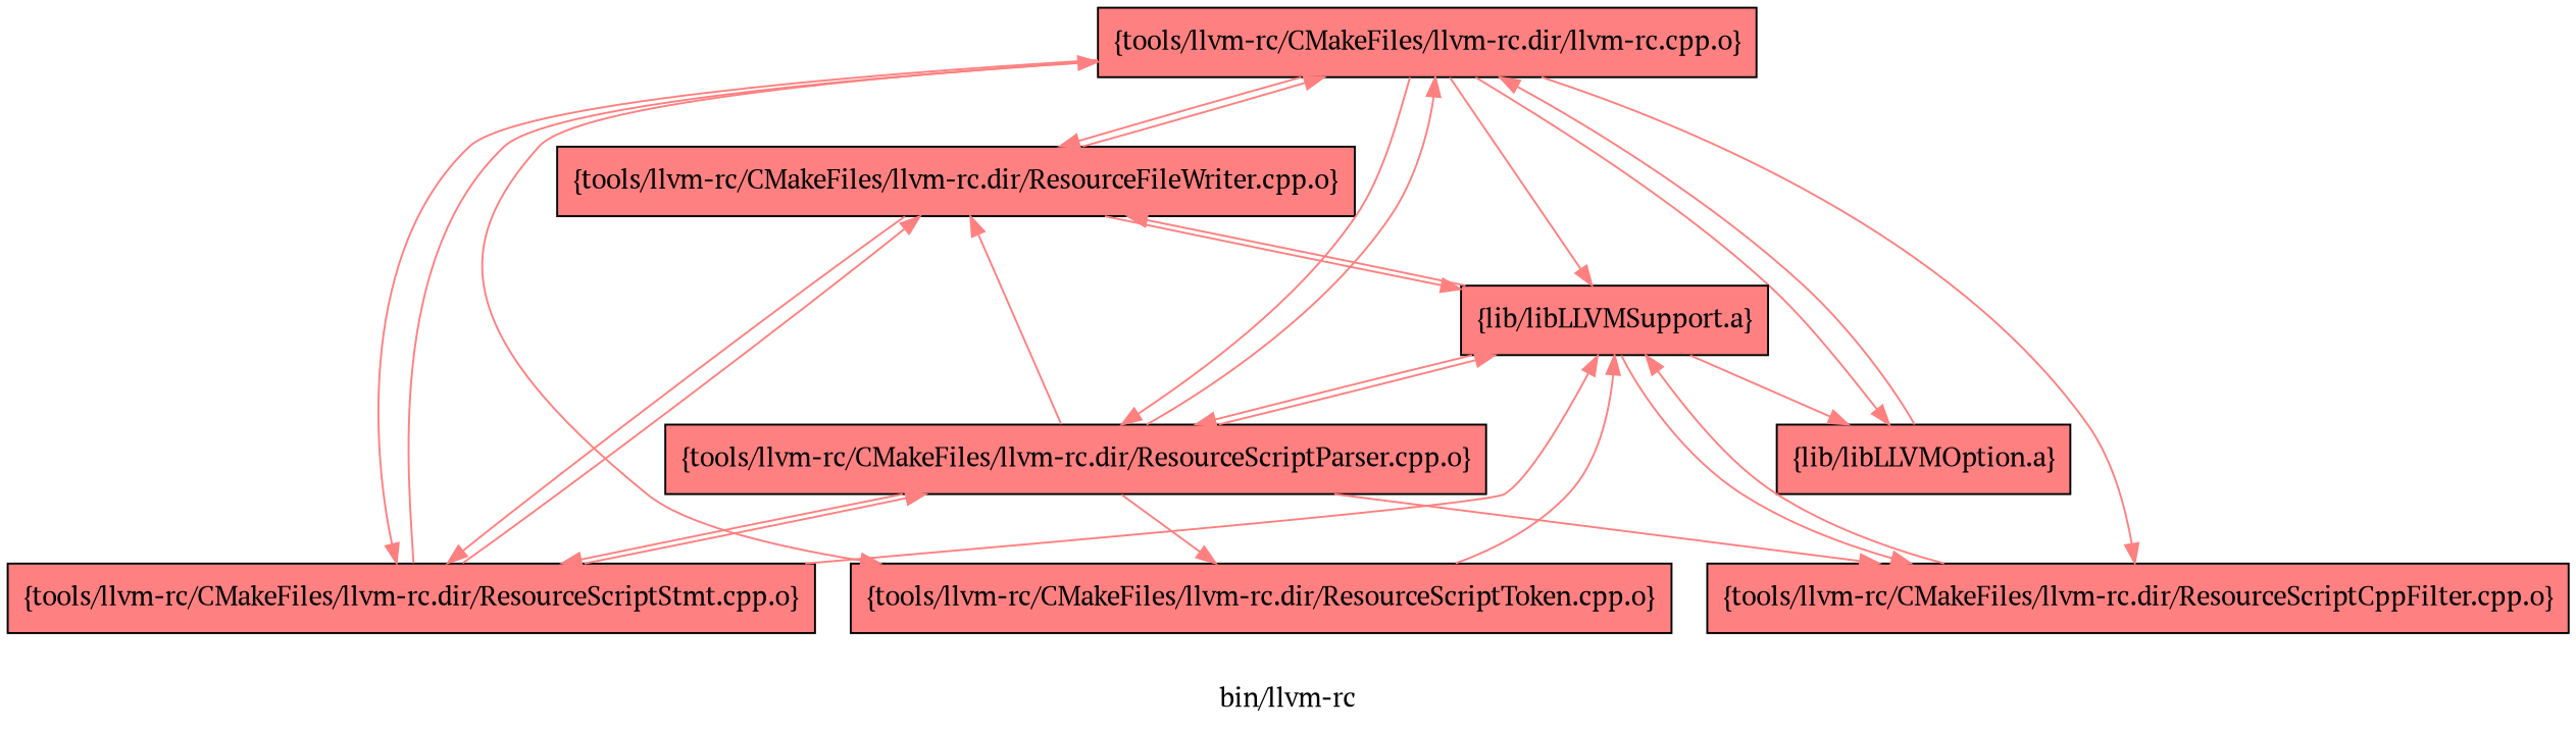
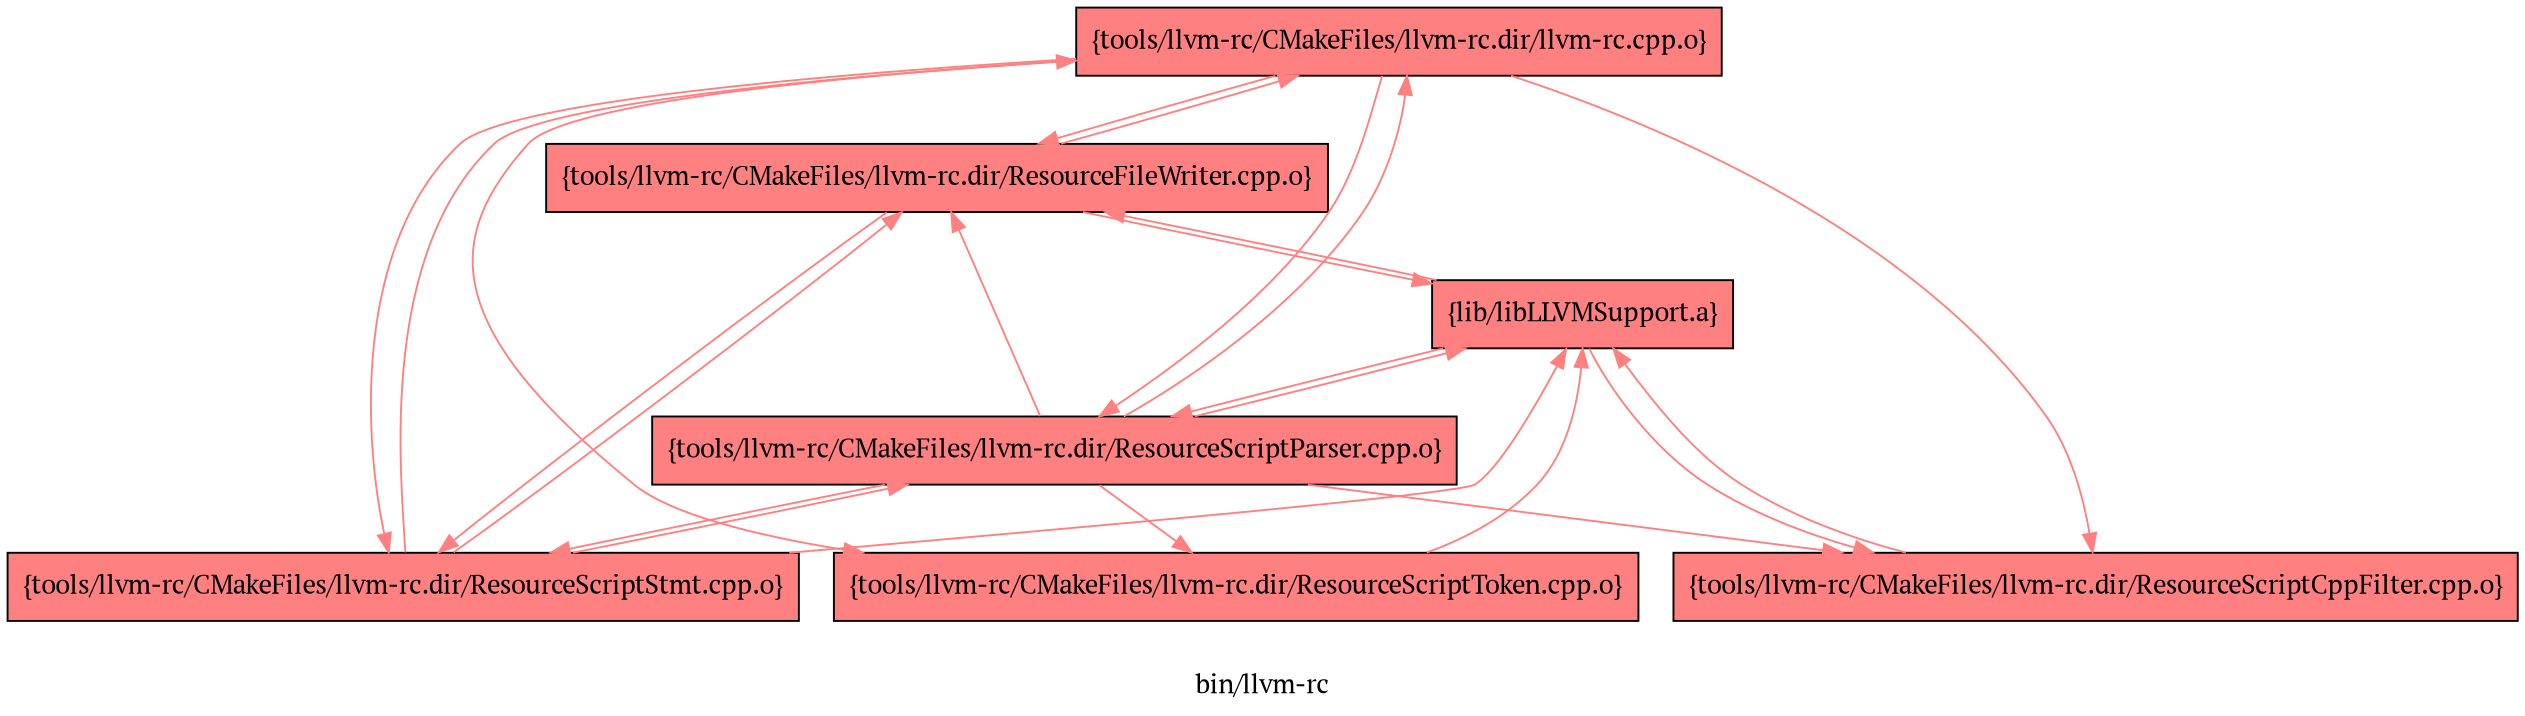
  digraph {
    fontname="PT Serif"
    label="bin/llvm-rc"
    node [fillcolor="1.000000 0.5 1" fontname="PT Serif" group=1 shape=box style=filled]
    edge [color="1.000000 0.5 1" fontname="PT Serif"]
    n1 [label="{tools/llvm-rc/CMakeFiles/llvm-rc.dir/llvm-rc.cpp.o}"]
    n2 [label="{tools/llvm-rc/CMakeFiles/llvm-rc.dir/ResourceFileWriter.cpp.o}"]
    n3 [label="{tools/llvm-rc/CMakeFiles/llvm-rc.dir/ResourceScriptCppFilter.cpp.o}"]
    n4 [label="{tools/llvm-rc/CMakeFiles/llvm-rc.dir/ResourceScriptParser.cpp.o}"]
    n5 [label="{tools/llvm-rc/CMakeFiles/llvm-rc.dir/ResourceScriptStmt.cpp.o}"]
    n6 [label="{tools/llvm-rc/CMakeFiles/llvm-rc.dir/ResourceScriptToken.cpp.o}"]
-   n7 [label="{lib/libLLVMOption.a}"]
    n8 [label="{lib/libLLVMSupport.a}"]
    subgraph sub_1 {
      rank=same
      n1
    }
    n1 -> n2
    n1 -> n3
    n1 -> n4
    n1 -> n5
    n1 -> n6
-   n1 -> n7
-   n1 -> n8
    n2 -> n1
    n2 -> n5
    n2 -> n8
    n3 -> n8
    n4 -> n1
    n4 -> n2
    n4 -> n3
    n4 -> n5
    n4 -> n6
    n4 -> n8
    n5 -> n1
    n5 -> n2
    n5 -> n4
    n5 -> n8
    n6 -> n8
-   n7 -> n1
    n8 -> n2
    n8 -> n3
    n8 -> n4
-   n8 -> n7
  }
